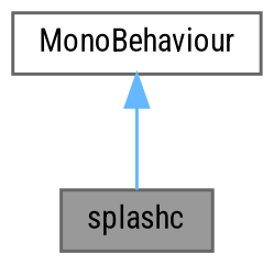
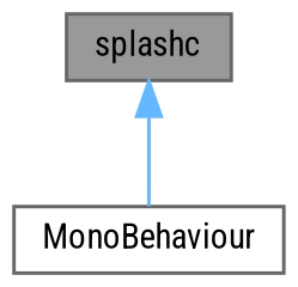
  digraph {
    fontname="Roboto Condensed"
    node [color=gray40 fontname="Roboto Condensed" fontsize=10 shape=box style=filled]
    n1 [fillcolor=grey60 fontcolor=black height=0.2 label=splashc width=0.4]
    n2 [fillcolor=white height=0.2 label=MonoBehaviour width=0.4]
-   n2 -> n1 [color=steelblue1 dir=back fontname="Roboto Condensed" fontsize=10 labelfontname=Helvetica labelfontsize=10 style=solid]
+   n1 -> n2 [color=steelblue1 dir=back fontname="Roboto Condensed" fontsize=10 labelfontname=Helvetica labelfontsize=10 style=solid]
  }
